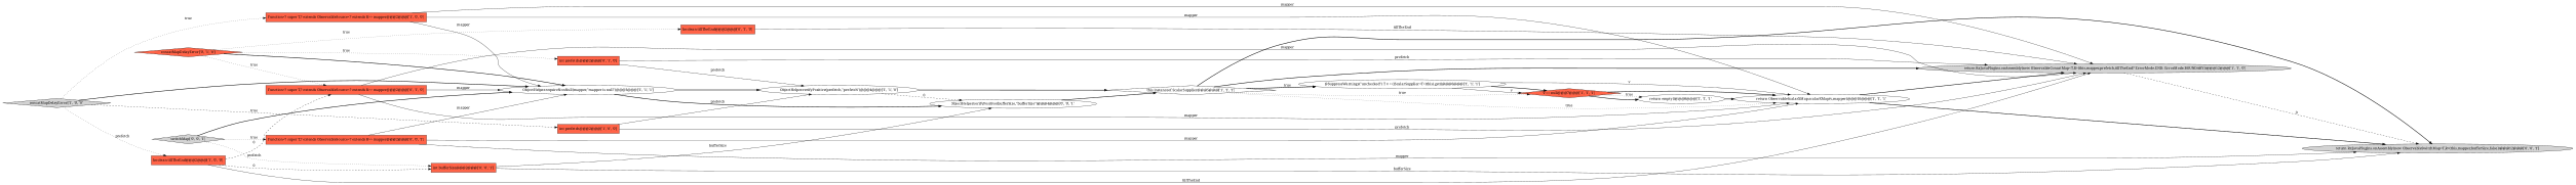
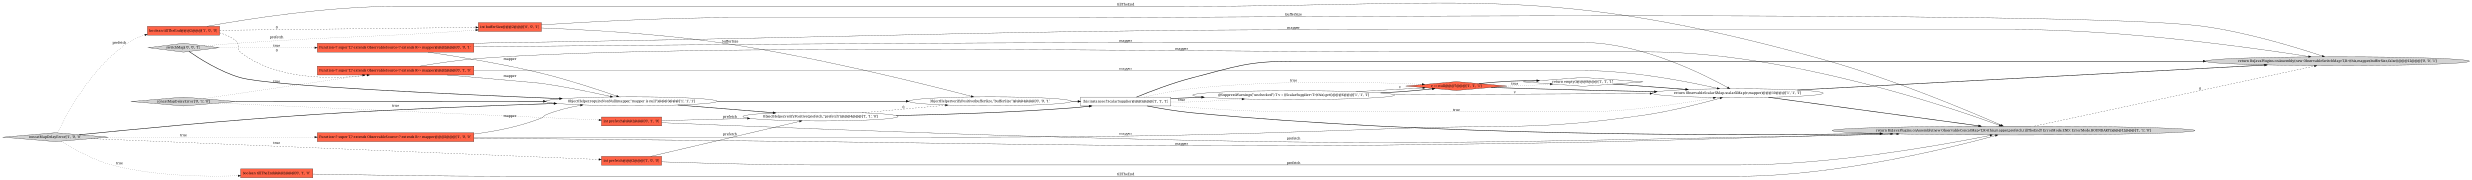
  digraph {
    fontname="Noto Serif"
    rankdir=LR
    node [fillcolor=tomato fontname="Noto Serif" shape=ellipse style=filled]
    edge [fontname="Noto Serif" style=solid]
    n1 [fillcolor=white label="ObjectHelper.verifyPositive(prefetch,\"prefetch\")@@@4@@@['1', '1', '0']"]
    n2 [fillcolor=white label="ObjectHelper.verifyPositive(bufferSize,\"bufferSize\")@@@4@@@['0', '0', '1']"]
-   n3 [fillcolor=white label="this instanceof ScalarSupplier@@@5@@@['1', '1', '1']" shape=diamond]
+   n3 [fillcolor=white label="this instanceof ScalarSupplier@@@5@@@['1', '1', '1']" shape=box]
    n4 [fillcolor=lightgray label="return RxJavaPlugins.onAssembly(new ObservableSwitchMap<T,R>(this,mapper,bufferSize,false))@@@12@@@['0', '0', '1']"]
    n5 [fillcolor=lightgray label="return RxJavaPlugins.onAssembly(new ObservableConcatMap<T,R>(this,mapper,prefetch,tillTheEnd? ErrorMode.END: ErrorMode.BOUNDARY))@@@12@@@['1', '1', '0']"]
    n6 [fillcolor=white label="return ObservableScalarXMap.scalarXMap(v,mapper)@@@10@@@['1', '1', '1']"]
    n7 [label="v == null@@@7@@@['1', '1', '1']" shape=diamond]
    n8 [fillcolor=white label="@SuppressWarnings(\"unchecked\") T v = ((ScalarSupplier<T>)this).get()@@@6@@@['1', '1', '1']"]
    n9 [label="int bufferSize@@@2@@@['0', '0', '1']" shape=box]
    n10 [label="int prefetch@@@2@@@['0', '1', '0']" shape=box]
    n11 [fillcolor=white label="ObjectHelper.requireNonNull(mapper,\"mapper is null\")@@@3@@@['1', '1', '1']"]
    n12 [fillcolor=lightgray label="switchMap['0', '0', '1']" shape=diamond]
    n13 [label="Function<? super T,? extends ObservableSource<? extends R>> mapper@@@2@@@['0', '0', '1']" shape=box]
-   n14 [fillcolor=white label="return empty()@@@8@@@['1', '1', '1']"]
+   n14 [fillcolor=white label="return empty()@@@8@@@['1', '1', '1']" shape=diamond]
    n15 [fillcolor=lightgray label="concatMapDelayError['1', '0', '0']" shape=diamond]
    n16 [label="Function<? super T,? extends ObservableSource<? extends R>> mapper@@@2@@@['1', '0', '0']" shape=box]
    n17 [label="boolean tillTheEnd@@@2@@@['1', '0', '0']" shape=box]
    n18 [label="int prefetch@@@2@@@['1', '0', '0']" shape=box]
    n19 [label="Function<? super T,? extends ObservableSource<? extends R>> mapper@@@2@@@['0', '1', '0']" shape=box]
-   n20 [label="concatMapDelayError['0', '1', '0']" shape=diamond]
+   n20 [fillcolor=lightgray label="concatMapDelayError['0', '1', '0']" shape=diamond]
    n21 [label="boolean tillTheEnd@@@2@@@['0', '1', '0']" shape=box]
    n1 -> n2 [label=0 style=dashed]
    n1 -> n3 [style=bold]
    n2 -> n3 [style=bold]
    n3 -> n4 [style=bold]
    n3 -> n5 [style=bold]
    n3 -> n6 [label=true style=dotted]
    n3 -> n7 [label=true style=dotted]
    n3 -> n8 [label=true style=dotted]
    n3 -> n8 [style=bold]
    n5 -> n4 [label=0 style=dashed]
    n6 -> n4 [style=bold]
    n6 -> n5 [style=bold]
    n7 -> n6 [style=bold]
    n7 -> n14 [style=bold]
    n7 -> n14 [label=true style=dotted]
    n8 -> n6 [label=v]
    n8 -> n7 [style=bold]
    n8 -> n7 [label=v]
    n9 -> n2 [label=bufferSize]
    n9 -> n4 [label=bufferSize]
    n10 -> n1 [label=prefetch]
    n10 -> n5 [label=prefetch]
    n11 -> n1 [style=bold]
    n11 -> n2 [style=bold]
    n12 -> n9 [label=prefetch style=dotted]
    n12 -> n11 [style=bold]
    n12 -> n13 [label=true style=dotted]
    n13 -> n4 [label=mapper]
    n13 -> n6 [label=mapper]
    n13 -> n11 [label=mapper]
    n14 -> n6 [style=bold]
    n15 -> n11 [style=bold]
    n15 -> n16 [label=true style=dotted]
    n15 -> n17 [label=prefetch style=dotted]
    n15 -> n18 [label=true style=dashed]
    n16 -> n5 [label=mapper]
    n16 -> n6 [label=mapper]
    n16 -> n11 [label=mapper]
    n17 -> n5 [label=tillTheEnd]
    n17 -> n9 [label=0 style=dashed]
    n17 -> n19 [label=0 style=dashed]
    n18 -> n1 [label=prefetch]
    n18 -> n5 [label=prefetch]
    n19 -> n5 [label=mapper]
    n19 -> n6 [label=mapper]
    n19 -> n11 [label=mapper]
    n20 -> n10 [label=true style=dotted]
    n20 -> n11 [style=bold]
    n20 -> n19 [label=true style=dotted]
-   n20 -> n21 [label=true style=dotted]
+   n15 -> n21 [label=true style=dotted]
    n21 -> n5 [label=tillTheEnd]
  }
